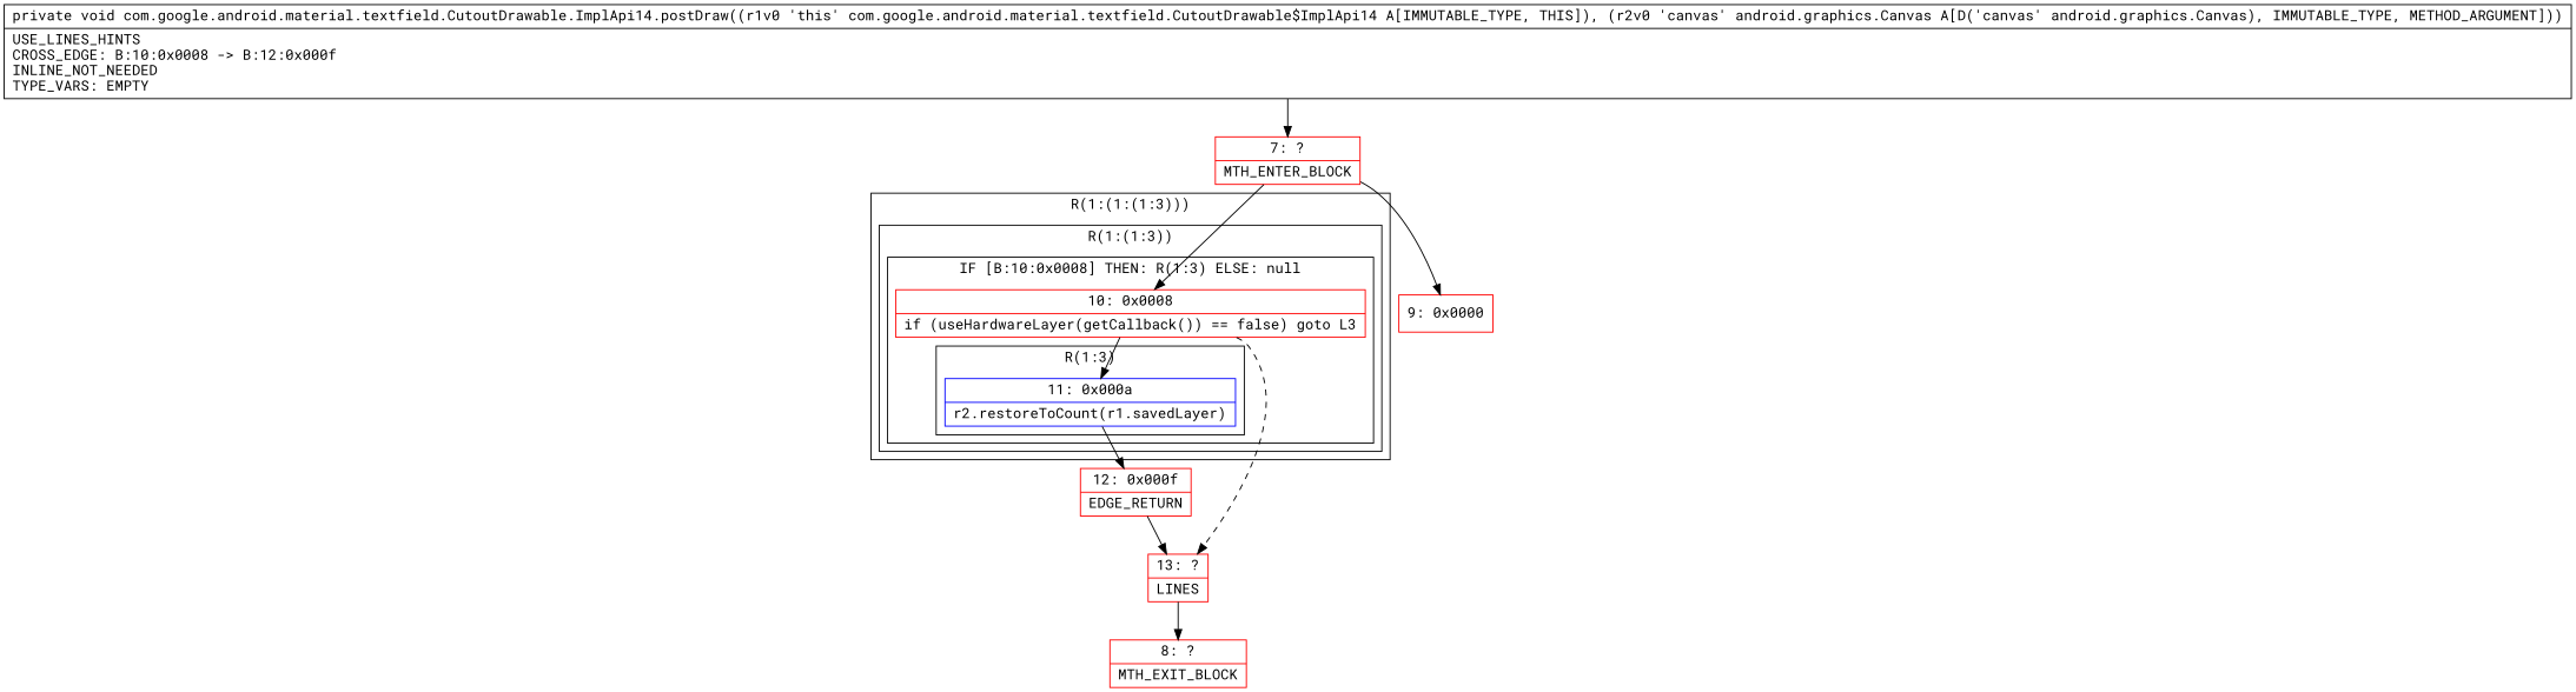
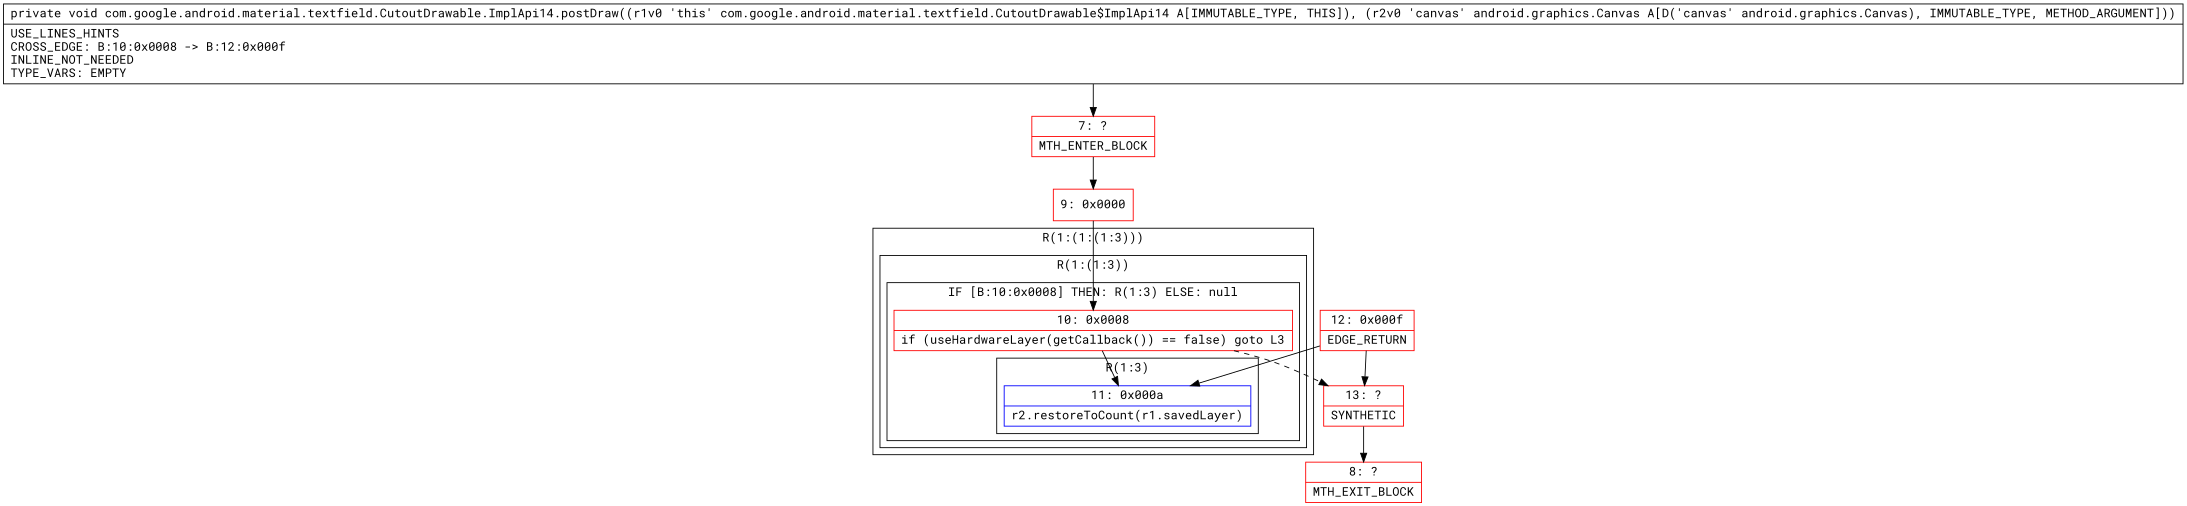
  digraph {
    fontname="Roboto Mono"
    node [color=red fontname="Roboto Mono" shape=record]
    edge [fontname="Roboto Mono"]
    n1 [color=blue label="{11\:\ 0x000a|r2.restoreToCount(r1.savedLayer)\l}"]
    n2 [label="{10\:\ 0x0008|if (useHardwareLayer(getCallback()) == false) goto L3\l}"]
    n3 [label="{12\:\ 0x000f|EDGE_RETURN\l}"]
-   n4 [label="{13\:\ ?|LINES\l}"]
+   n4 [label="{13\:\ ?|SYNTHETIC\l}"]
    n5 [label="{8\:\ ?|MTH_EXIT_BLOCK\l}"]
    n6 [label="{7\:\ ?|MTH_ENTER_BLOCK\l}"]
    n7 [label="{9\:\ 0x0000}"]
    n8 [label="{private void com.google.android.material.textfield.CutoutDrawable.ImplApi14.postDraw((r1v0 'this' com.google.android.material.textfield.CutoutDrawable$ImplApi14 A[IMMUTABLE_TYPE, THIS]), (r2v0 'canvas' android.graphics.Canvas A[D('canvas' android.graphics.Canvas), IMMUTABLE_TYPE, METHOD_ARGUMENT]))  | USE_LINES_HINTS\lCROSS_EDGE: B:10:0x0008 \-\> B:12:0x000f\lINLINE_NOT_NEEDED\lTYPE_VARS: EMPTY\l}" color=""]
    subgraph cluster_1 {
      label="R(1:(1:(1:3)))"
      subgraph cluster_2 {
        label="R(1:(1:3))"
        subgraph cluster_3 {
          label="IF [B:10:0x0008] THEN: R(1:3) ELSE: null"
          n2
          subgraph cluster_4 {
            label="R(1:3)"
            n1
          }
        }
      }
    }
-   n1 -> n3
+   n3 -> n1
    n2 -> n1
    n2 -> n4 [style=dashed]
    n3 -> n4
    n4 -> n5
    n6 -> n7
-   n6 -> n2
+   n7 -> n2
    n8 -> n6
  }
